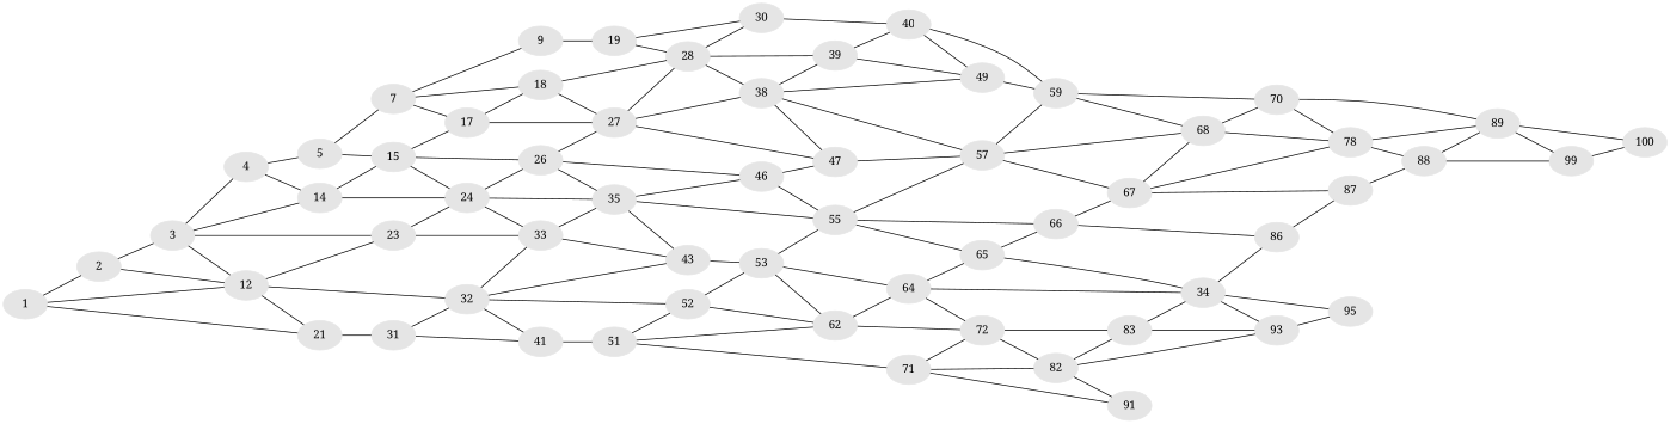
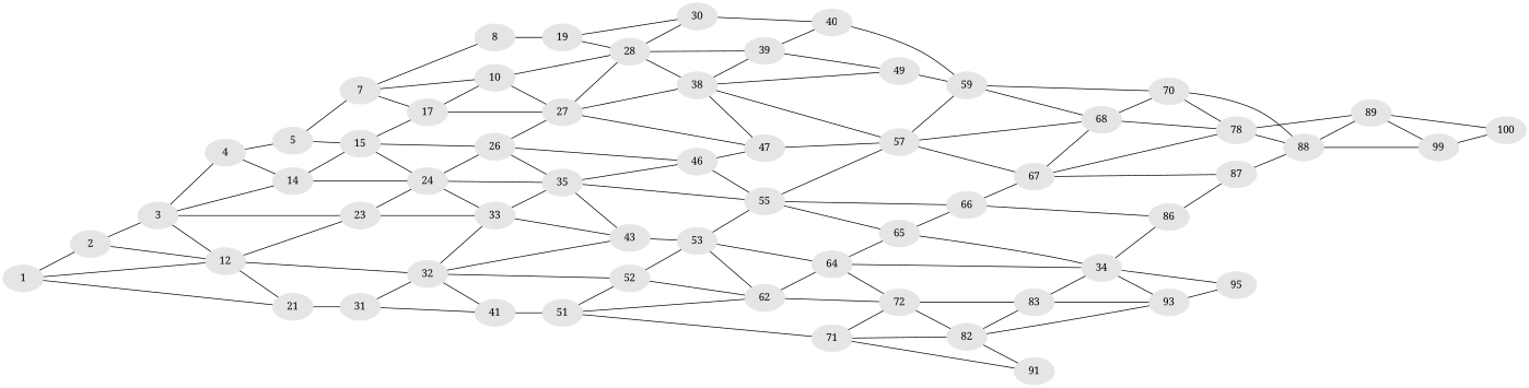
  graph {
    fontname="Noto Serif"
    rankdir=LR
    node [color=gray90 fontname="Noto Serif" style=filled]
    edge [fontname="Noto Serif"]
    1 [super="+11"]
    2
    12 [super="+22"]
    21
    3 [super="+13"]
    23
    32 [super="+42"]
    31
    4
    14
    5 [super="+6"]
    15 [super="+16"]
    24 [super="+25"]
    33 [super="+34"]
    7 [super="+8"]
-   9 [super="+10"]
+   9 [super="+10" label=8]
    17
-   18
+   18 [label=10]
    26 [super="+36"]
    19 [super="+20"]
    27 [super="+37"]
    28 [super="+29"]
    30
    41
    43 [super="+44"]
    52
    35 [super="+45"]
    46
    38 [super="+48"]
    47
    39
    40 [super="+50"]
    55 [super="+56"]
    49
    57 [super="+58"]
    59 [super="+60"]
    51 [super="+61"]
    53 [super="+54"]
    62 [super="+63"]
    65 [super="+75"]
    66 [super="+76"]
    67 [super="+77"]
    68 [super="+69"]
    70 [super="+80"]
    71 [super="+81"]
    64 [super="+74"]
    72 [super="+73"]
    82 [super="+92"]
    91
    n50 [label=34 super="+85"]
    86
    78 [super="+79"]
    87 [super="+97"]
    89 [super="+90"]
    83
    93 [super="+94"]
    95
    88 [super="+98"]
    99
    100
    1 -- 2
    1 -- 12
    1 -- 21
    2 -- 12
    2 -- 3
    12 -- 21
    12 -- 23
    12 -- 32
    21 -- 31
    3 -- 12
    3 -- 23
    3 -- 4
    3 -- 14
    23 -- 24
    23 -- 33
    32 -- 33
    32 -- 41
    32 -- 43
    32 -- 52
    31 -- 32
    31 -- 41
    4 -- 14
    4 -- 5
    14 -- 15
    14 -- 24
    5 -- 15 [weight=2]
    5 -- 7
    15 -- 24
    15 -- 17
    15 -- 26
    24 -- 33
    24 -- 26
    24 -- 35
    33 -- 43 [weight=2]
    33 -- 35
    7 -- 9
    7 -- 17
    7 -- 18
    9 -- 19 [weight=2]
    17 -- 18
    17 -- 27
    18 -- 27
    18 -- 28
    26 -- 27 [weight=2]
    26 -- 35
    26 -- 46
    19 -- 28
    19 -- 30
    27 -- 28
    27 -- 38
    27 -- 47
    28 -- 30
    28 -- 38
    28 -- 39
    30 -- 40
    41 -- 51
    43 -- 53 [weight=2]
    52 -- 53
    52 -- 62
    35 -- 43
    35 -- 46
    35 -- 55
    46 -- 47
    46 -- 55
    38 -- 47
    38 -- 39
    38 -- 49
    38 -- 57
    47 -- 57
    39 -- 40
    39 -- 49
-   40 -- 49
    40 -- 59
    55 -- 57
    55 -- 65
    55 -- 66
    49 -- 59
    57 -- 59
    57 -- 67
    57 -- 68
    59 -- 68
    59 -- 70
    51 -- 52
    51 -- 62
    51 -- 71
    53 -- 55
    53 -- 62
    53 -- 64
    62 -- 64
    62 -- 72 [weight=2]
    65 -- 66 [weight=2]
    65 -- n50
    66 -- 67 [weight=2]
    66 -- 86
    67 -- 68
    67 -- 78
    67 -- 87
    68 -- 70
    68 -- 78 [weight=2]
    70 -- 78
-   70 -- 89
+   70 -- 88
    71 -- 72
    71 -- 82
    71 -- 91
    64 -- 65 [weight=2]
    64 -- 72
    64 -- n50
    72 -- 82
    72 -- 83
    82 -- 91
    82 -- 83
    82 -- 93
    n50 -- 86
    n50 -- 93
    n50 -- 95
    86 -- 87
    78 -- 89
    78 -- 88
    87 -- 88 [weight=2]
    89 -- 99
    89 -- 100
    83 -- n50
    83 -- 93
    93 -- 95
    88 -- 89
    88 -- 99
    99 -- 100
  }
